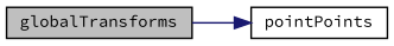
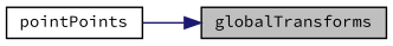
  digraph {
    rankdir=LR
    fontname="Source Code Pro"
    node [color=black fontname="Source Code Pro" fontsize=10 shape=record]
    n1 [fillcolor=grey75 fontcolor=black height=0.2 label=globalTransforms style=filled width=0.4]
    n2 [height=0.2 label=pointPoints width=0.4]
-   n1 -> n2 [color=midnightblue fontname="Source Code Pro" fontsize=10 labelfontname=FreeSans labelfontsize=10 style=solid]
+   n2 -> n1 [color=midnightblue fontname="Source Code Pro" fontsize=10 labelfontname=FreeSans labelfontsize=10 style=solid]
  }
